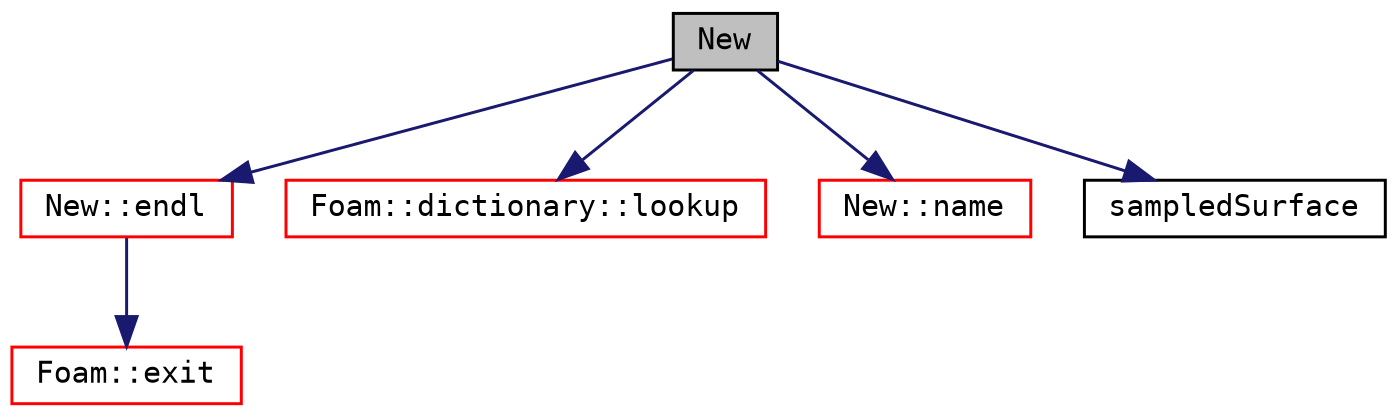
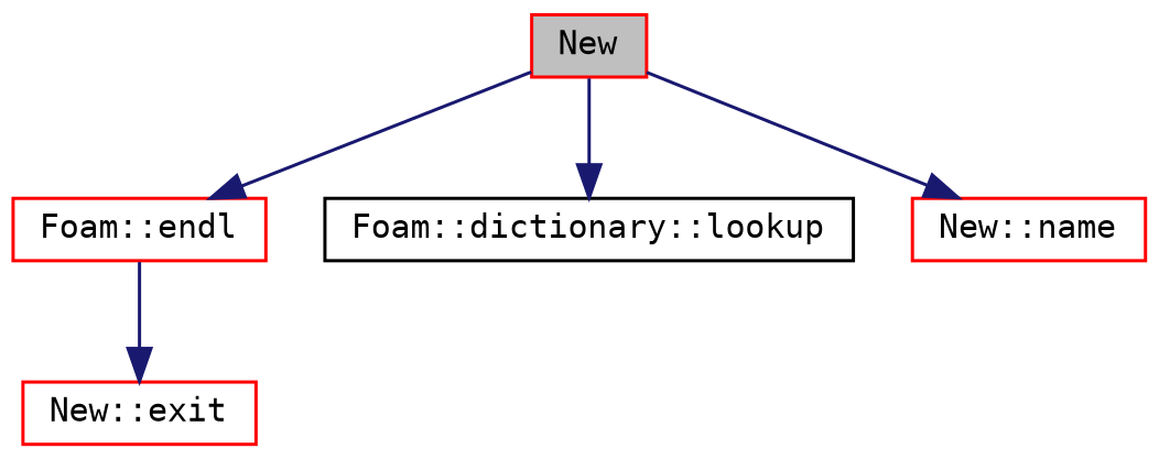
  digraph {
    fontname="DejaVu Sans Mono"
    rankdir=TB
    node [color=red fontname="DejaVu Sans Mono" fontsize=10 shape=record]
    edge [color=midnightblue fontname="DejaVu Sans Mono" fontsize=10 labelfontname=Helvetica labelfontsize=10 style=solid]
-   n1 [color=black fillcolor=grey75 fontcolor=black height=0.2 label=New style=filled width=0.4]
-   n2 [height=0.2 label="New::endl" width=0.4]
-   n3 [height=0.2 label="Foam::dictionary::lookup" width=0.4]
+   n1 [fillcolor=grey75 fontcolor=black height=0.2 label=New style=filled width=0.4]
+   n2 [height=0.2 label="Foam::endl" width=0.4]
+   n3 [color=black height=0.2 label="Foam::dictionary::lookup" width=0.4]
    n4 [height=0.2 label="New::name" width=0.4]
-   n5 [color=black height=0.2 label=sampledSurface width=0.4]
-   n6 [height=0.2 label="Foam::exit" width=0.4]
+   n6 [height=0.2 label="New::exit" width=0.4]
    n1 -> n2
    n1 -> n3
    n1 -> n4
-   n1 -> n5
    n2 -> n6
  }
